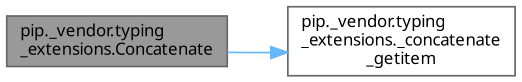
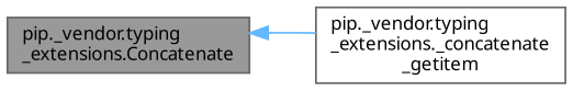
  digraph {
    rankdir=LR
    fontname="Noto Sans"
    node [fontname="Noto Sans" fontsize=10 shape=box style=filled]
    n1 [color=gray40 fillcolor=grey60 fontcolor=black height=0.2 label="pip._vendor.typing\l_extensions.Concatenate" width=0.4]
    n2 [color=grey40 fillcolor=white height=0.2 label="pip._vendor.typing\l_extensions._concatenate\l_getitem" width=0.4]
-   n1 -> n2 [color=steelblue1 fontname="Noto Sans" fontsize=10 labelfontname=Helvetica labelfontsize=10 style=solid]
+   n2 -> n1 [color=steelblue1 fontname="Noto Sans" fontsize=10 labelfontname=Helvetica labelfontsize=10 style=solid]
  }
